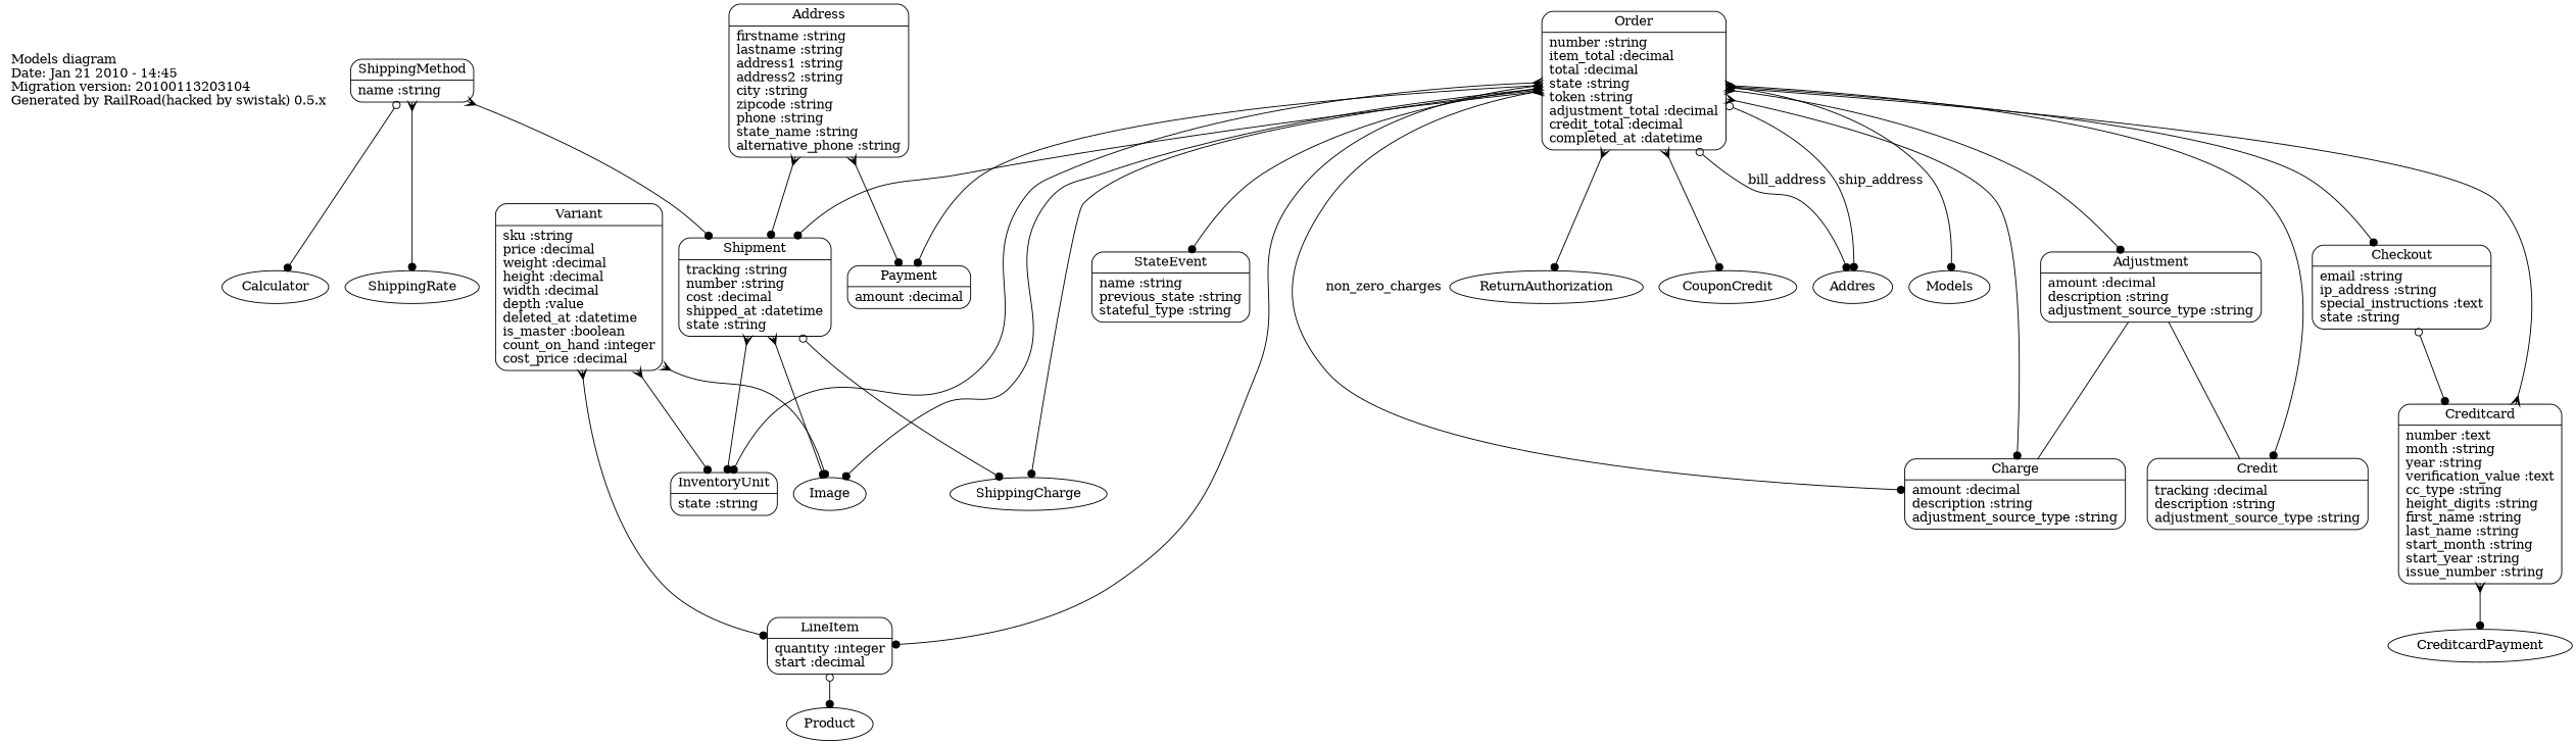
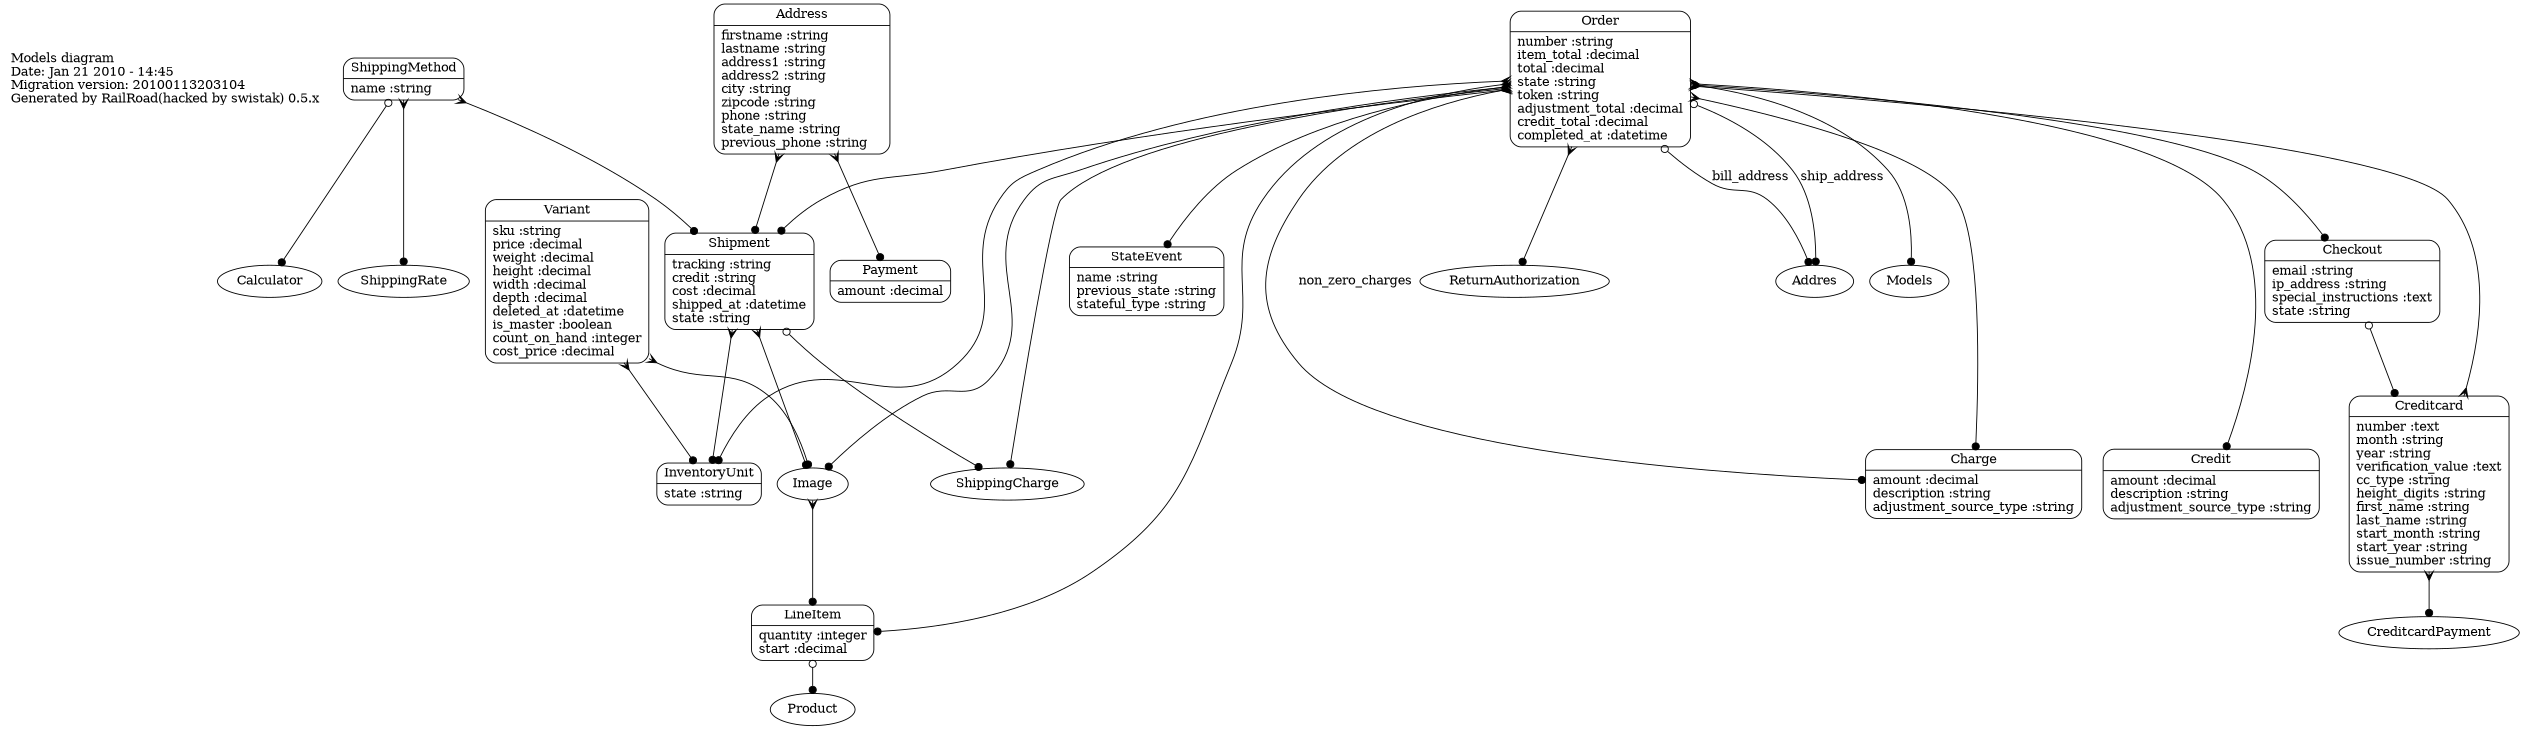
  digraph {
    splines=true
    node [shape=Mrecord]
    edge [arrowhead=dot arrowtail=crow dir=both]
    n1 [fontsize=14 label="Models diagram\lDate: Jan 21 2010 - 14:45\lMigration version: 20100113203104\lGenerated by RailRoad(hacked by swistak) 0.5.x\l" shape=plaintext]
    n2 [label="{Order|number :string\litem_total :decimal\ltotal :decimal\lstate :string\ltoken :string\ladjustment_total :decimal\lcredit_total :decimal\lcompleted_at :datetime\l}"]
-   n3 [label="{Adjustment|amount :decimal\ldescription :string\ladjustment_source_type :string\l}"]
    n4 [label="{Charge|amount :decimal\ldescription :string\ladjustment_source_type :string\l}"]
-   n5 [label="{Credit|tracking :decimal\ldescription :string\ladjustment_source_type :string\l}"]
+   n5 [label="{Credit|amount :decimal\ldescription :string\ladjustment_source_type :string\l}"]
    n6 [label="{LineItem|quantity :integer\lstart :decimal\l}"]
    n7 [label="{StateEvent|name :string\lprevious_state :string\lstateful_type :string\l}"]
    n8 [label="{Payment|amount :decimal\l}"]
    n9 [label="{InventoryUnit|state :string\l}"]
    n10 [label="{Checkout|email :string\lip_address :string\lspecial_instructions :text\lstate :string\l}"]
-   n11 [label="{Shipment|tracking :string\lnumber :string\lcost :decimal\lshipped_at :datetime\lstate :string\l}"]
+   n11 [label="{Shipment|tracking :string\lcredit :string\lcost :decimal\lshipped_at :datetime\lstate :string\l}"]
    n12 [label="{Creditcard|number :text\lmonth :string\lyear :string\lverification_value :text\lcc_type :string\lheight_digits :string\lfirst_name :string\llast_name :string\lstart_month :string\lstart_year :string\lissue_number :string\l}"]
    ReturnAuthorization [shape=""]
-   CouponCredit [shape=""]
    ShippingCharge [shape=""]
    Addres [shape=""]
    n17 [label=Models shape=""]
    Image [shape=""]
    Product [shape=""]
    CreditcardPayment [shape=""]
-   n21 [label="{Variant|sku :string\lprice :decimal\lweight :decimal\lheight :decimal\lwidth :decimal\ldepth :value\ldeleted_at :datetime\lis_master :boolean\lcount_on_hand :integer\lcost_price :decimal\l}"]
+   n21 [label="{Variant|sku :string\lprice :decimal\lweight :decimal\lheight :decimal\lwidth :decimal\ldepth :decimal\ldeleted_at :datetime\lis_master :boolean\lcount_on_hand :integer\lcost_price :decimal\l}"]
    n22 [label="{ShippingMethod|name :string\l}"]
    Calculator [shape=""]
    ShippingRate [shape=""]
-   n25 [label="{Address|firstname :string\llastname :string\laddress1 :string\laddress2 :string\lcity :string\lzipcode :string\lphone :string\lstate_name :string\lalternative_phone :string\l}"]
-   n2 -> n3
+   n25 [label="{Address|firstname :string\llastname :string\laddress1 :string\laddress2 :string\lcity :string\lzipcode :string\lphone :string\lstate_name :string\lprevious_phone :string\l}"]
    n2 -> n4 [label=non_zero_charges]
    n2 -> n4
    n2 -> n5
    n2 -> n6
    n2 -> n7
-   n2 -> n8
    n2 -> n9
    n2 -> n10 [arrowtail=odot]
    n2 -> n11
    n2 -> n12 [arrowhead=crow]
    n2 -> ReturnAuthorization
-   n2 -> CouponCredit
    n2 -> ShippingCharge
    n2 -> Addres [arrowtail=odot label=ship_address]
    n2 -> Addres [arrowtail=odot label=bill_address]
    n2 -> n17
    n2 -> Image
-   n3 -> n4 [arrowhead=none arrowtail=onormal dir=""]
-   n3 -> n5 [arrowhead=none arrowtail=onormal dir=""]
    n6 -> Product [arrowtail=odot]
    n10 -> n12 [arrowtail=odot]
    n11 -> n9
    n11 -> ShippingCharge [arrowtail=odot]
    n11 -> Image
    n12 -> CreditcardPayment
-   n21 -> n6
+   Image -> n6
    n21 -> n9
    n21 -> Image
    n22 -> n11
    n22 -> Calculator [arrowtail=odot]
    n22 -> ShippingRate
    n25 -> n8
    n25 -> n11
  }
